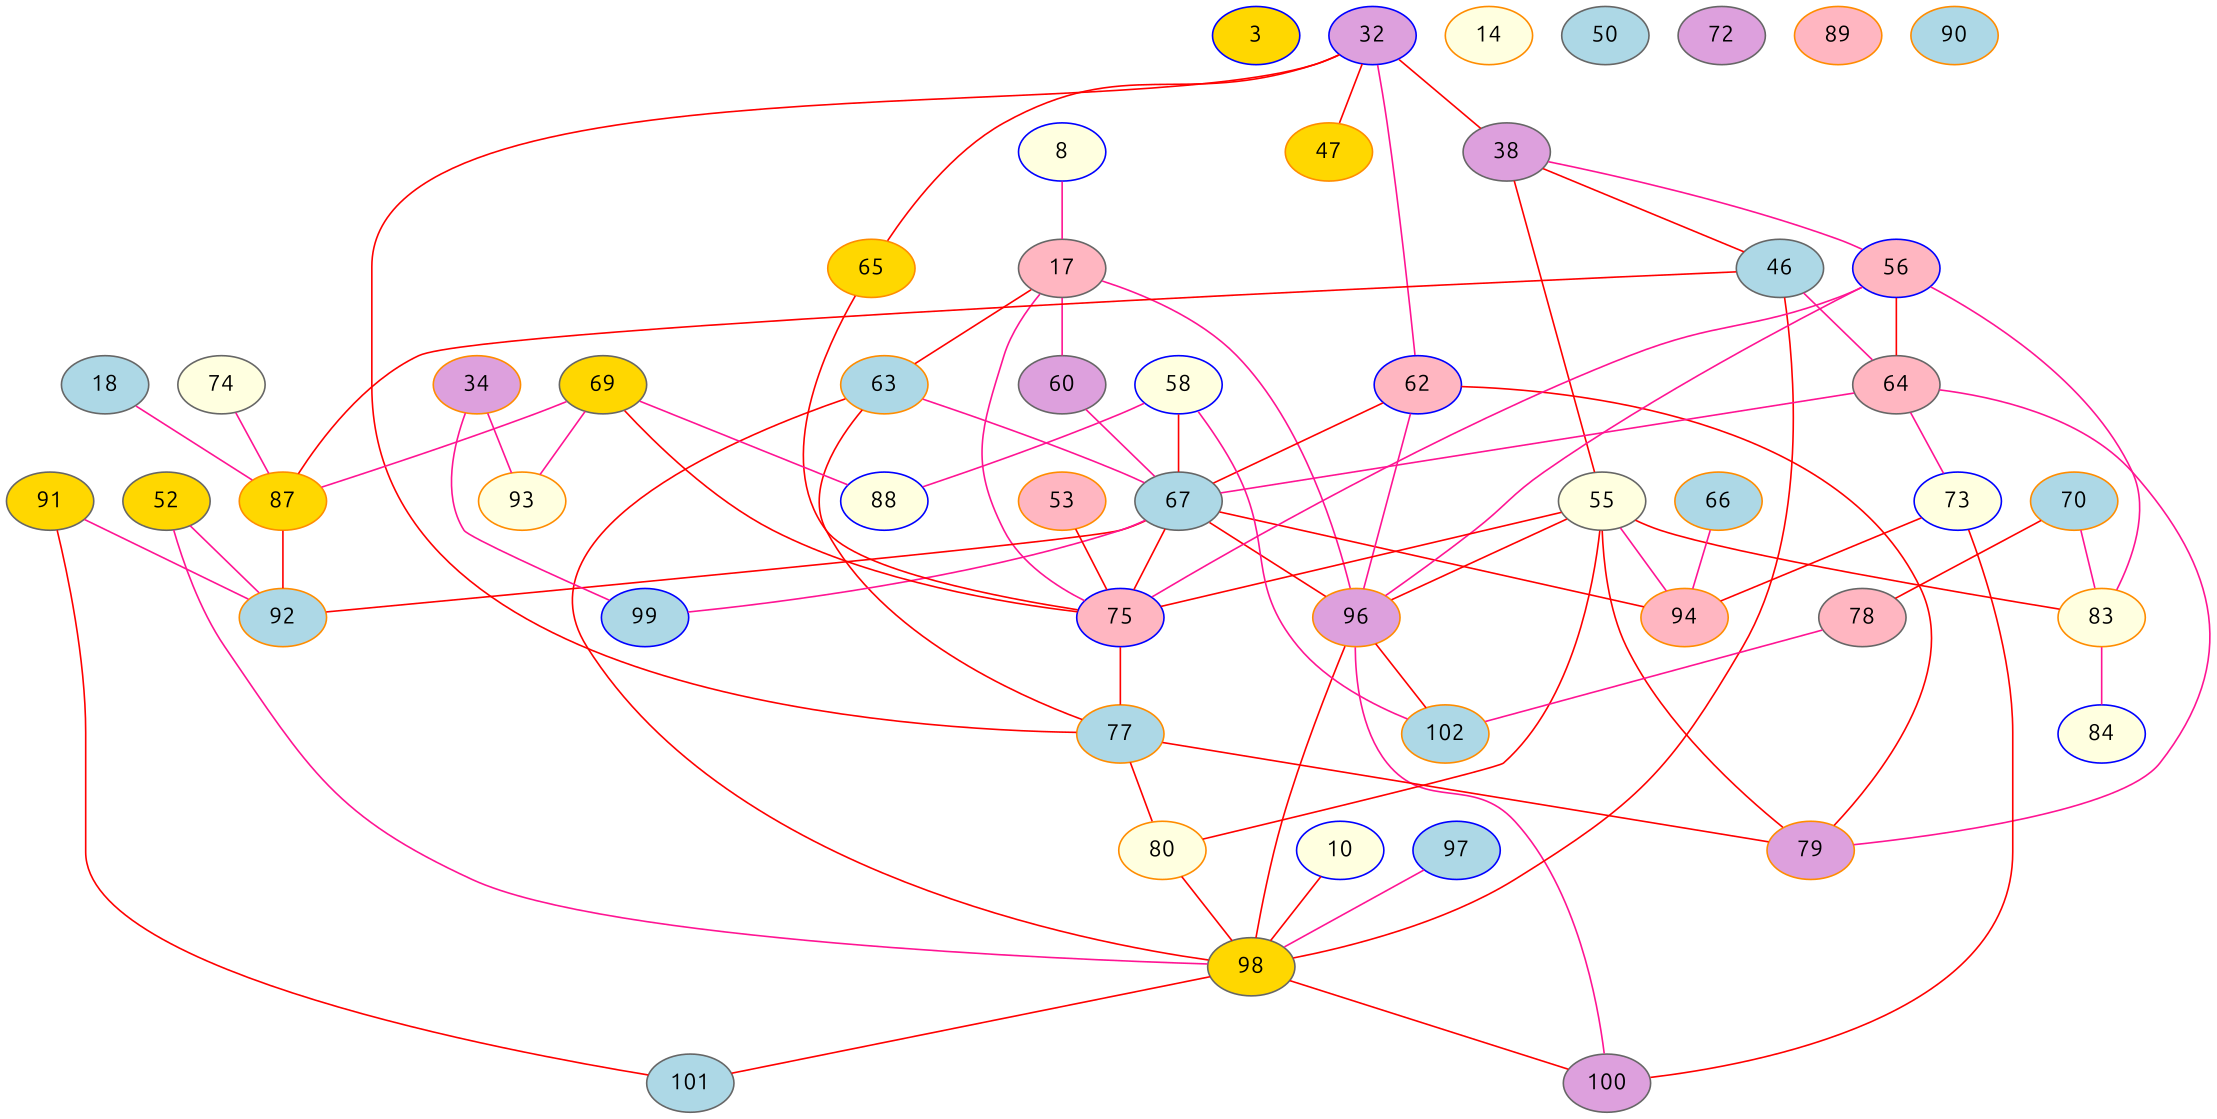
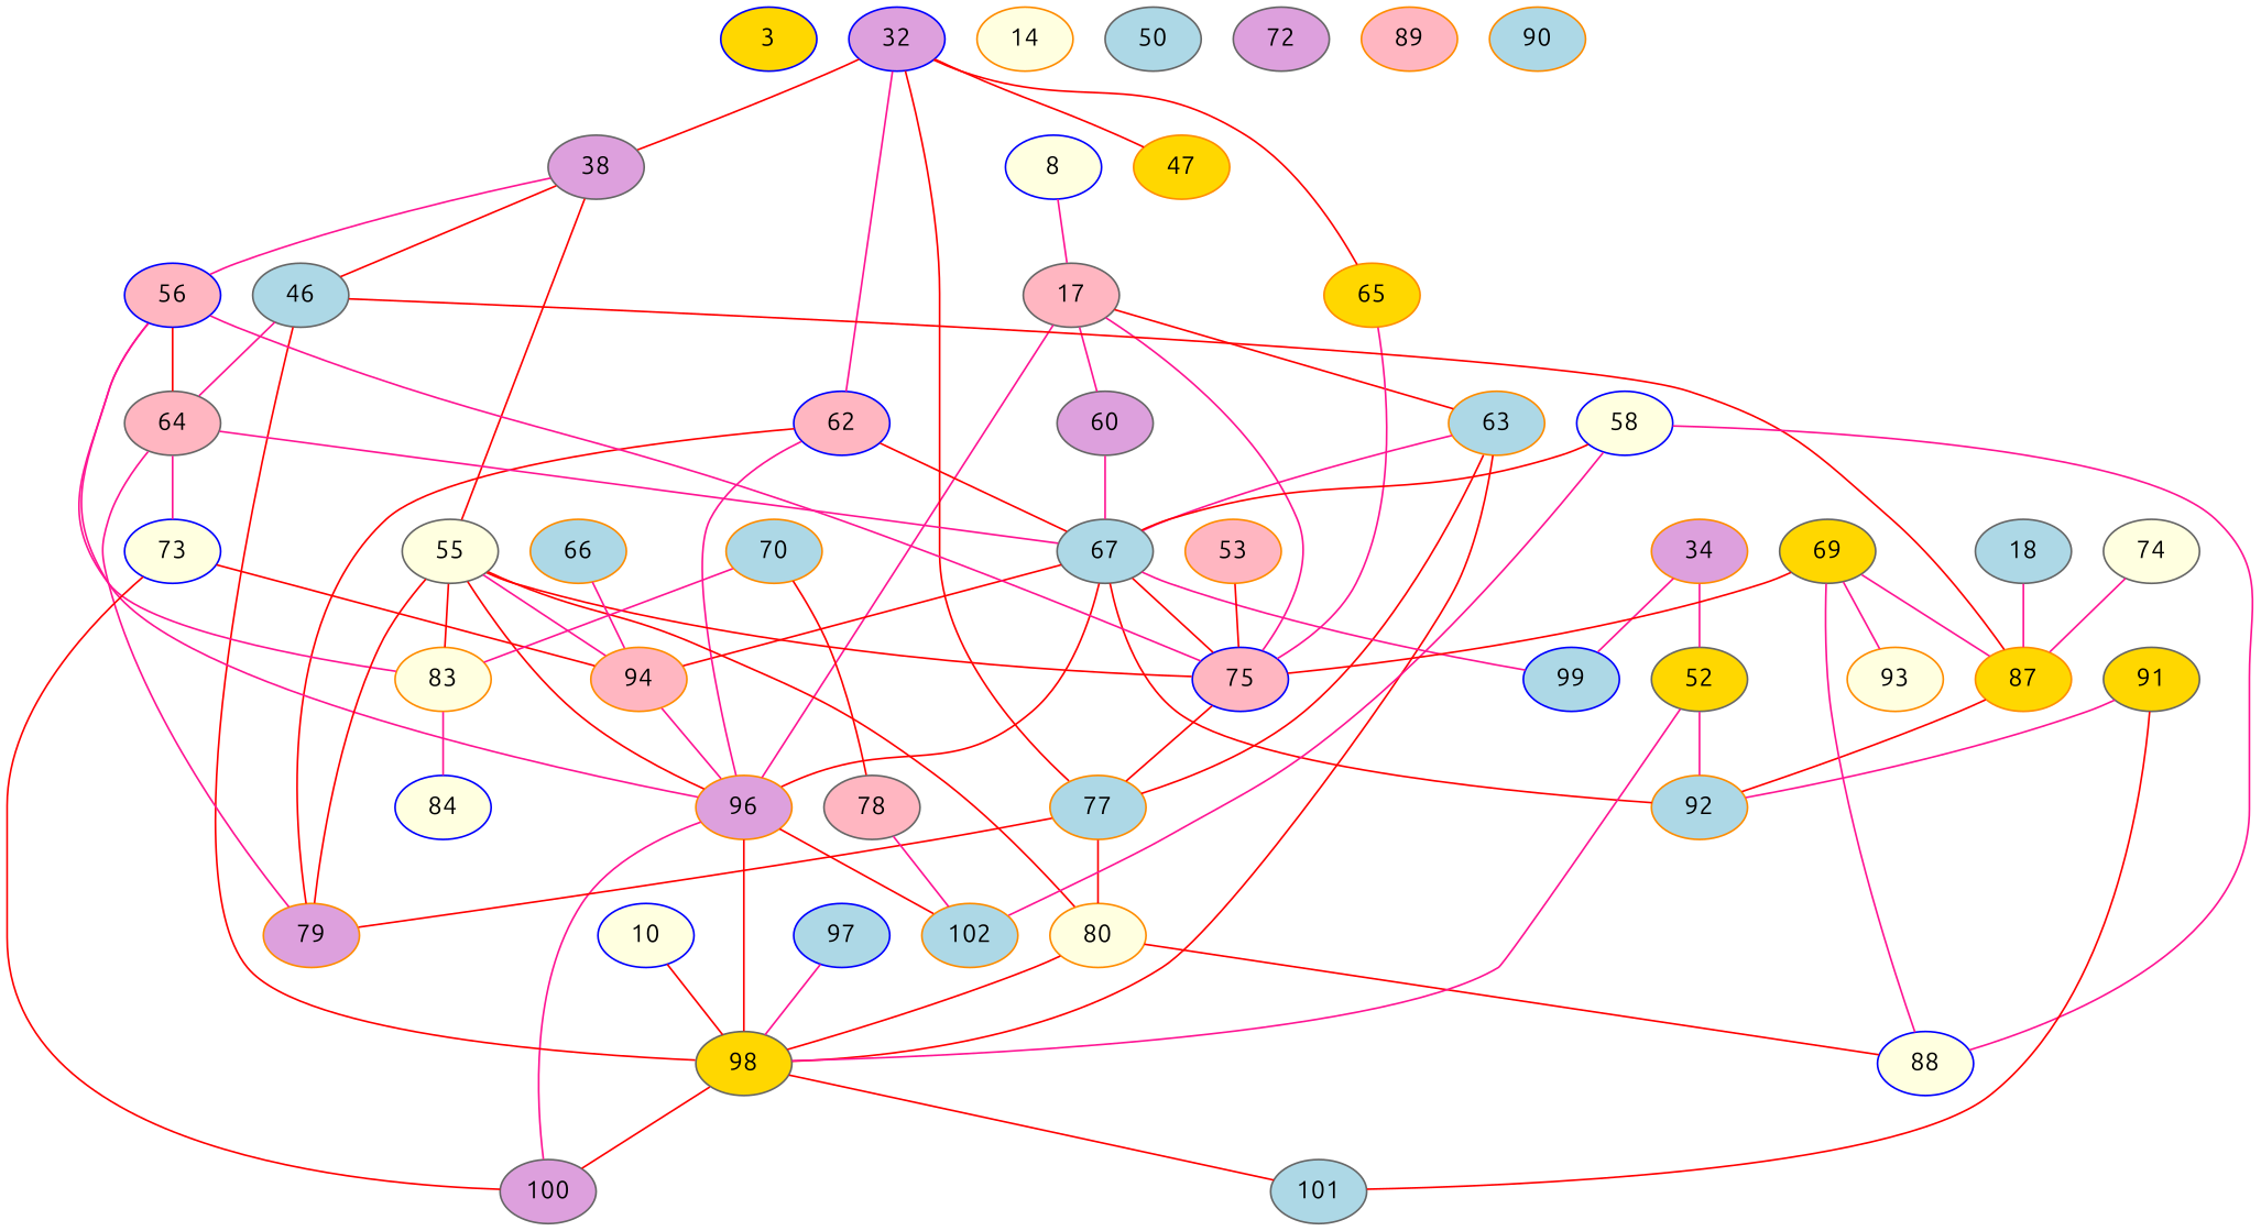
  graph {
    fontname=Ubuntu
    node [color=darkorange fillcolor=lightblue fontname=Ubuntu style=filled]
    edge [color=red fontname=Ubuntu]
    3 [color=blue fillcolor=gold]
    8 [color=blue fillcolor=lightyellow]
    17 [color=gray40 fillcolor=lightpink]
    60 [color=gray40 fillcolor=plum super="+24+39"]
    63
    75 [color=blue fillcolor=lightpink super="+45+68"]
    96 [fillcolor=plum super="+25+95+41"]
    98 [color=gray40 fillcolor=gold super="+43+57+85"]
    100 [color=gray40 fillcolor=plum]
    101 [color=gray40]
    10 [color=blue fillcolor=lightyellow]
    14 [fillcolor=lightyellow]
    67 [color=gray40 super="+12+35+61"]
    77 [super="+49"]
    102 [super="+22"]
    87 [fillcolor=gold super="+82"]
    92 [super="+86"]
    18 [color=gray40]
    32 [color=blue fillcolor=plum]
    38 [color=gray40 fillcolor=plum]
    47 [fillcolor=gold]
    62 [color=blue fillcolor=lightpink super="+30"]
    65 [fillcolor=gold]
    46 [color=gray40 super="+31"]
    n25 [color=blue fillcolor=lightpink label=56 super="+51"]
    55 [color=gray40 fillcolor=lightyellow super="+19"]
    79 [fillcolor=plum super="+23+26+33"]
    80 [fillcolor=lightyellow super="+5+7"]
    34 [fillcolor=plum]
    93 [fillcolor=lightyellow]
    99 [color=blue]
    64 [color=gray40 fillcolor=lightpink super="+56"]
    83 [fillcolor=lightyellow]
    94 [fillcolor=lightpink super="+81"]
    73 [color=blue fillcolor=lightyellow super="+71"]
    50 [color=gray40]
    52 [color=gray40 fillcolor=gold]
    53 [fillcolor=lightpink]
    84 [color=blue fillcolor=lightyellow]
    88 [color=blue fillcolor=lightyellow super="+27"]
    58 [color=blue fillcolor=lightyellow]
    66
    69 [color=gray40 fillcolor=gold super="+29"]
    70
    78 [color=gray40 fillcolor=lightpink]
    72 [color=gray40 fillcolor=plum]
    74 [color=gray40 fillcolor=lightyellow]
    89 [fillcolor=lightpink]
    90
    91 [color=gray40 fillcolor=gold super="+40"]
    97 [color=blue]
    8 -- 17 [color=deeppink]
    17 -- 60 [color=deeppink]
    17 -- 63
    17 -- 75 [color=deeppink weight=2]
    17 -- 96 [color=deeppink weight=3]
    60 -- 67 [color=deeppink]
    63 -- 98
    63 -- 67 [color=deeppink]
    63 -- 77
    75 -- 77
    96 -- 98 [weight=2]
    96 -- 100 [color=deeppink weight=2]
    96 -- 102 [weight=2]
    98 -- 100
    98 -- 101
    10 -- 98
    67 -- 75 [weight=2]
    67 -- 96 [weight=2]
    67 -- 92 [weight=2]
    67 -- 99 [color=deeppink]
    67 -- 94
    77 -- 79
    77 -- 80
    87 -- 92
    18 -- 87 [color=deeppink]
    32 -- 77
    32 -- 38
    32 -- 47
    32 -- 62 [color=deeppink weight=2]
    32 -- 65
    38 -- 46
    38 -- n25 [color=deeppink]
    38 -- 55 [weight=2]
    62 -- 96 [color=deeppink]
    62 -- 67
    62 -- 79
-   65 -- 75
+   65 -- 75 [color=deeppink]
    46 -- 98 [weight=2]
    46 -- 87
    46 -- 64 [color=deeppink]
    n25 -- 75 [color=deeppink]
    n25 -- 96 [color=deeppink]
    n25 -- 64 [weight=2]
    n25 -- 83 [color=deeppink]
    55 -- 75 [weight=2]
    55 -- 96
    55 -- 79
    55 -- 80
    55 -- 83
    55 -- 94 [color=deeppink weight=2]
    80 -- 98
-   34 -- 93 [color=deeppink]
+   80 -- 88
+   34 -- 52 [color=deeppink]
    34 -- 99 [color=deeppink]
    64 -- 67 [color=deeppink weight=2]
    64 -- 79 [color=deeppink]
    64 -- 73 [color=deeppink weight=2]
    83 -- 84 [color=deeppink]
+   94 -- 96 [color=deeppink weight=2]
    73 -- 100
    73 -- 94
    52 -- 98 [color=deeppink]
    52 -- 92 [color=deeppink]
    53 -- 75
    58 -- 67 [weight=2]
    58 -- 102 [color=deeppink]
    58 -- 88 [color=deeppink weight=2]
    66 -- 94 [color=deeppink]
    69 -- 75
    69 -- 87 [color=deeppink]
    69 -- 93 [color=deeppink]
    69 -- 88 [color=deeppink]
    70 -- 83 [color=deeppink]
    70 -- 78
    78 -- 102 [color=deeppink]
    74 -- 87 [color=deeppink]
    91 -- 101
    91 -- 92 [color=deeppink]
    97 -- 98 [color=deeppink]
  }
